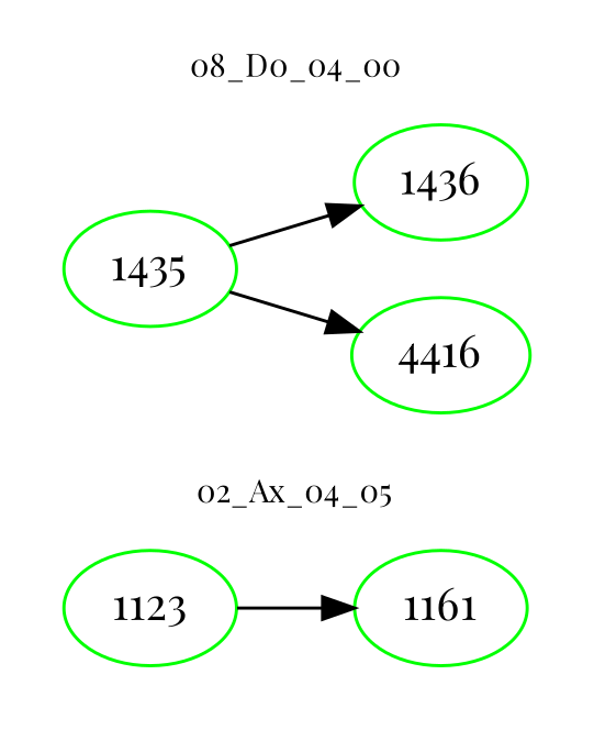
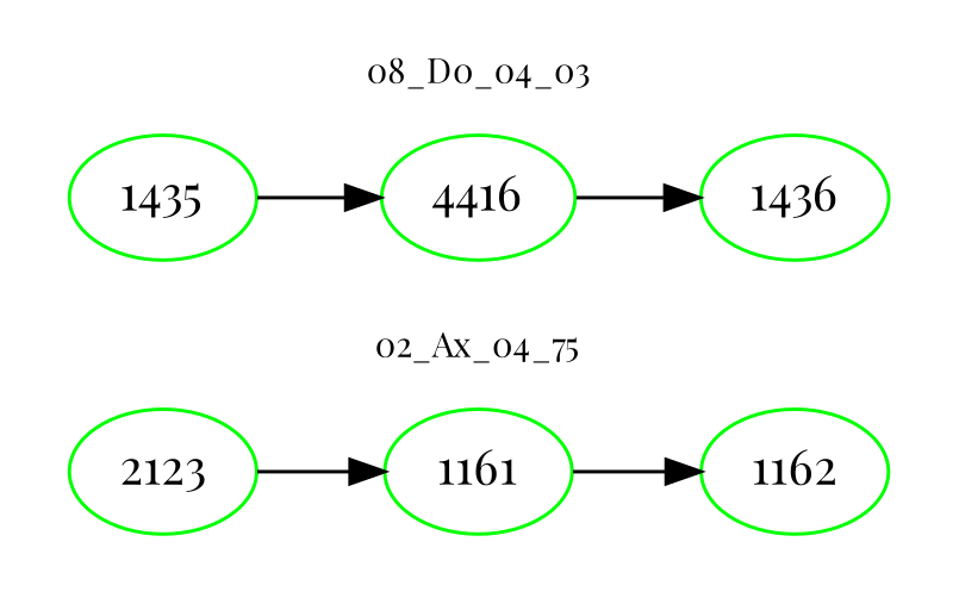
  digraph {
    fontname="Playfair Display"
    rankdir=LR
    node [color=green fontname="Playfair Display"]
    edge [color=black fontname="Playfair Display"]
    n1 [label=1161]
-   n2 [label=1123]
+   n2 [label=2123]
+   n3 [label=1162]
    n4 [label=1435]
    n5 [label=4416]
    n6 [label=1436]
    subgraph cluster_1 {
      color=white
      fontsize=10
-     label="02_Ax_04_05"
+     label="02_Ax_04_75"
      n1
      n2
+     n3
    }
    subgraph cluster_2 {
      color=white
      fontsize=10
-     label="08_D0_04_00"
+     label="08_D0_04_03"
      n4
      n5
      n6
    }
+   n1 -> n3
    n2 -> n1
    n4 -> n5
-   n4 -> n6
+   n5 -> n6
  }
